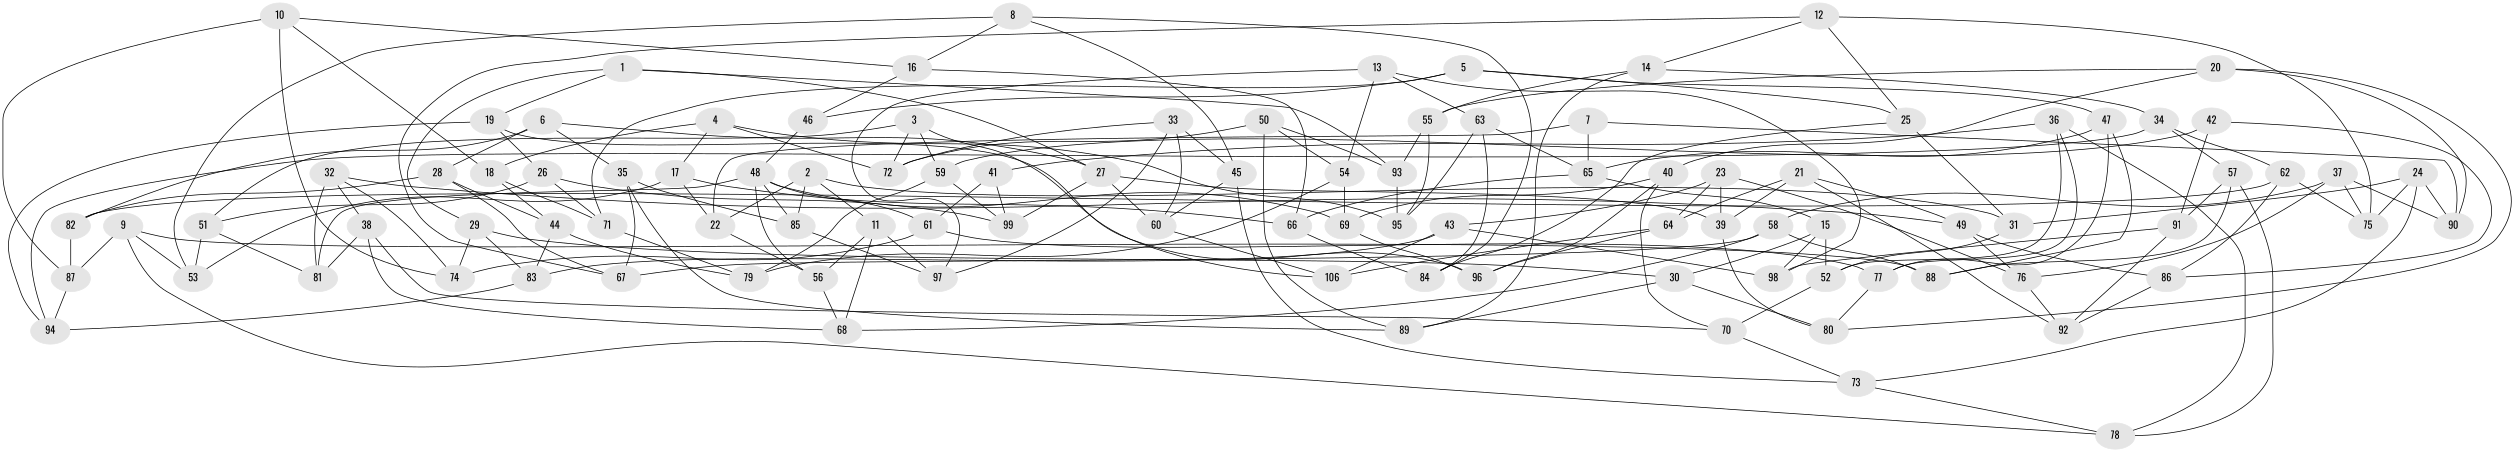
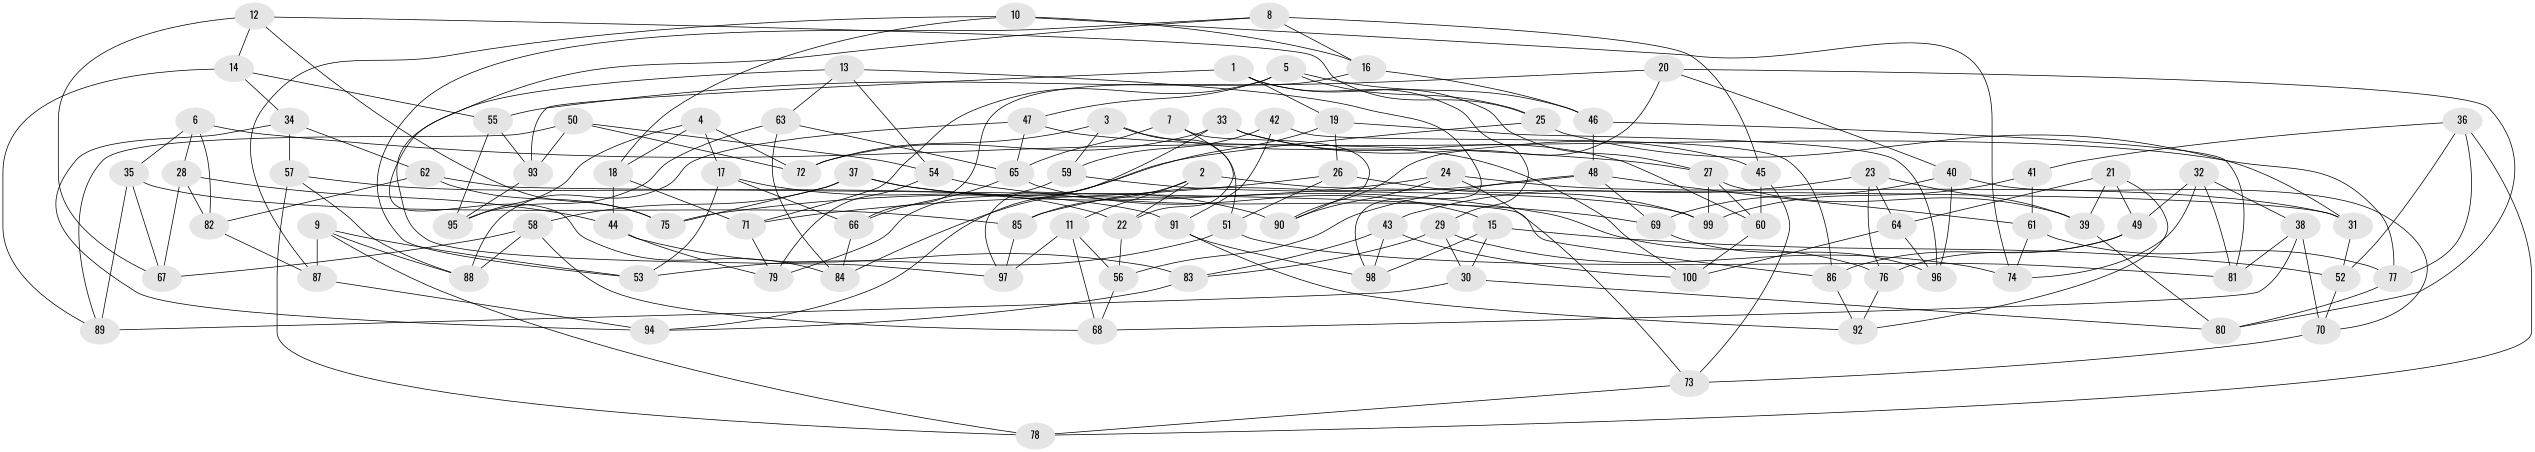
  graph {
    fontname=Oswald
    node [color=gray90 fontname=Oswald style=filled]
    edge [fontname=Oswald]
    1
    19
    27
    29
    93
    26
    94
    96
    39
    99
    60
    74
    30
    83
    95
    2
    11
    22
    31
    85
    56
    68
    97
    52
    3
    51
    59
    72
-   100 [label=106]
+   100
    53
    81
    79
    4
    17
    18
    66
    71
    44
    5
    25
    46
    47
    84
    48
    65
    88
    77
    6
    28
    35
    82
    67
    89
    87
    7
    90
    15
    98
    8
    16
    45
    73
    9
    78
    10
    12
    14
    75
    34
    55
    13
    54
    63
    69
    57
    62
    80
    70
    20
    40
    21
    49
    64
    92
    76
    86
    23
    43
    24
    32
    38
    33
    91
    36
    41
    61
    37
    58
    42
    50
    1 -- 19
    1 -- 27
    1 -- 29
    1 -- 93
    19 -- 26
    19 -- 94
    19 -- 96
    27 -- 39
    27 -- 99
    27 -- 60
    29 -- 74
    29 -- 30
    29 -- 83
    93 -- 95
    26 -- 99
    26 -- 51
    26 -- 71
    39 -- 80
    60 -- 100
    30 -- 89
    30 -- 80
    83 -- 94
    2 -- 11
    2 -- 22
    2 -- 31
    2 -- 85
    11 -- 56
    11 -- 68
    11 -- 97
    22 -- 56
    31 -- 52
    85 -- 97
    56 -- 68
    52 -- 70
    3 -- 51
    3 -- 59
    3 -- 72
    3 -- 100
    51 -- 53
    51 -- 81
    59 -- 99
    59 -- 79
    4 -- 95
    4 -- 72
    4 -- 17
    4 -- 18
    17 -- 22
    17 -- 53
    17 -- 66
    18 -- 71
    18 -- 44
    66 -- 84
    71 -- 79
    44 -- 83
    44 -- 79
    5 -- 71
    5 -- 25
    5 -- 46
    5 -- 47
    25 -- 31
    25 -- 84
-   48 -- 81
+   46 -- 81
    46 -- 48
    47 -- 65
    47 -- 88
    47 -- 77
    48 -- 85
    48 -- 56
    48 -- 69
    48 -- 61
    65 -- 66
    65 -- 15
    77 -- 80
    6 -- 27
    6 -- 28
    6 -- 35
    6 -- 82
    28 -- 44
    28 -- 82
    28 -- 67
    35 -- 85
    35 -- 67
    35 -- 89
    82 -- 87
    87 -- 94
    7 -- 22
    7 -- 65
    7 -- 90
    15 -- 30
    15 -- 52
    15 -- 98
    8 -- 53
    8 -- 84
    8 -- 16
    8 -- 45
    16 -- 66
    16 -- 46
    45 -- 60
    45 -- 73
    73 -- 78
    9 -- 53
    9 -- 88
    9 -- 87
    9 -- 78
    10 -- 74
    10 -- 18
    10 -- 87
    10 -- 16
    12 -- 25
    12 -- 67
    12 -- 14
    12 -- 75
    14 -- 89
    14 -- 34
    14 -- 55
    34 -- 94
    34 -- 57
    34 -- 62
    55 -- 93
    55 -- 95
    13 -- 97
    13 -- 98
    13 -- 54
    13 -- 63
    54 -- 79
    54 -- 69
    63 -- 95
    63 -- 84
    63 -- 65
    69 -- 96
    57 -- 88
    57 -- 78
    57 -- 91
    62 -- 82
    62 -- 75
    62 -- 86
    70 -- 73
    20 -- 90
    20 -- 55
    20 -- 80
    20 -- 40
    40 -- 96
    40 -- 69
    40 -- 70
    21 -- 39
    21 -- 49
    21 -- 64
    21 -- 92
    49 -- 76
    49 -- 86
    64 -- 96
    64 -- 100
    76 -- 92
    86 -- 92
    23 -- 39
    23 -- 64
    23 -- 76
    23 -- 43
    43 -- 83
    43 -- 100
    43 -- 98
    24 -- 31
    24 -- 90
    24 -- 73
    24 -- 75
    32 -- 74
    32 -- 81
    32 -- 49
    32 -- 38
    38 -- 68
    38 -- 81
    38 -- 70
    33 -- 60
    33 -- 97
    33 -- 72
    33 -- 45
    91 -- 98
    91 -- 92
    36 -- 52
    36 -- 77
    36 -- 78
    36 -- 41
    41 -- 99
    41 -- 61
    61 -- 74
    61 -- 77
    37 -- 90
    37 -- 75
    37 -- 76
    37 -- 58
    58 -- 68
    58 -- 88
    58 -- 67
    42 -- 59
    42 -- 86
    42 -- 91
    50 -- 93
    50 -- 72
    50 -- 89
    50 -- 54
  }
